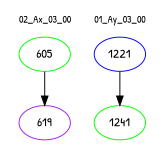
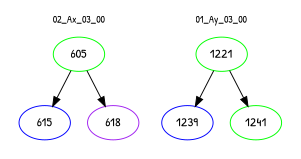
  digraph {
    fontname="Patrick Hand"
    node [color=green fontname="Patrick Hand"]
    edge [color=black fontname="Patrick Hand"]
    n1 [label=605]
-   n3 [color=purple label=619]
-   n4 [color=blue label=1221]
+   n2 [color=blue label=615]
+   n3 [color=purple label=618]
+   n4 [label=1221]
+   n5 [color=blue label=1239]
    n6 [label=1241]
    subgraph cluster_1 {
      color=white
      fontsize=10
      label="02_Ax_03_00"
      n1
+     n2
      n3
    }
    subgraph cluster_2 {
      color=white
      fontsize=10
      label="01_Ay_03_00"
      n4
+     n5
      n6
    }
+   n1 -> n2
    n1 -> n3
+   n4 -> n5
    n4 -> n6
  }
